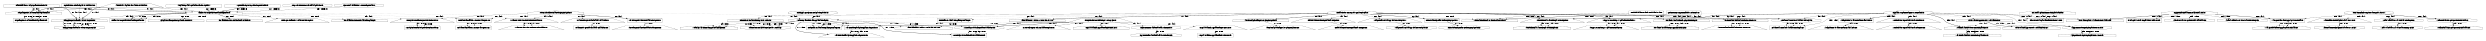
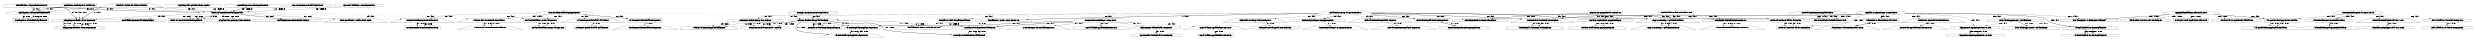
  digraph {
    engine=neato
    fixedsize=false
    fontname="DejaVu Sans Mono"
    fontsize=10
    nodesep=0.3
    rankdir=TB
    ranksep=0
    splines=true
    node [fontname="DejaVu Sans Mono" node_type=Process shape=house]
    edge [fontname="DejaVu Sans Mono" style=dotted]
    "'89b0d5e9fd21478f6716d928512d54ad_P'"
    "'8d62f36ca84d48fbaaefecd096b93881_P'"
    "'ec5927d27226c0d5b0e80f229526eaf8_P'"
    "'35566b3862db29bef177ab157386328e_P'"
    "'8d62f36ca84d48fbaaefecd096b93881_F3'" [node_type=File shape=note]
    "'ec5927d27226c0d5b0e80f229526eaf8_F3'" [node_type=File shape=note]
    "'6fc6fba1df58462582d6df4aa04acae1_S'" [node_type=Socket]
    "'52799e30554b314de0b5292397379a33_S'" [node_type=Socket]
    "'5a154684089a2587745f5b1c1ba57c63_S'" [node_type=Socket shape=trapezium]
    "'5849f95987208e2c501ffd1e5526f5e6_S'" [node_type=Socket]
    "'131d6b5d1ac893dcd6ccb0e7ea0221d0_P'" [shape=trapezium]
    "'38bfb8ad922999884482c587d91c6884_P'" [shape=note]
    "'149a2887d357d1245e1bae3c8b2109d8_P'" [shape=trapezium]
    "'35566b3862db29bef177ab157386328e_F3'" [node_type=File shape=octagon]
    "'131d6b5d1ac893dcd6ccb0e7ea0221d0_F2'" [node_type=File shape=note]
    "'38bfb8ad922999884482c587d91c6884_F2'" [node_type=File shape=note]
    "'149a2887d357d1245e1bae3c8b2109d8_F2'" [node_type=File shape=trapezium]
    "'86cb55b5124ce2f2e86f1707d309111b_P'" [shape=note]
    "'fc555bb97796f5e70b17fe054549d109_P'" [shape=trapezium]
    "'46843af8c86dcdc64015dd26882bb150_S'" [node_type=Socket]
    "'1a644d87a8888c2410b759fbf6190432_S'" [node_type=Socket shape=octagon]
    "'562c488f7b9f5150c741c2888368d8fe_S'" [node_type=Socket shape=octagon]
    "'0e6f33564f9db763f3982de0d314b635_S'" [node_type=Socket]
    "'e7c542d189ae715f9ebcb68a685d6ede_P'"
    "'87f8a25cb76ac1b9c91f90f7c3ffde03_P'" [shape=trapezium]
    "'d3730b26823bf2ada829f92b20cb6c2a_P'" [shape=note]
    "'789c2b67fe7e3e3493266df30faa296e_P'" [shape=octagon]
    "'87f8a25cb76ac1b9c91f90f7c3ffde03_F3'" [node_type=File shape=note]
    "'d3730b26823bf2ada829f92b20cb6c2a_F3'" [node_type=File shape=trapezium]
    "'789c2b67fe7e3e3493266df30faa296e_F3'" [node_type=File]
    "'c9753edd3e591f6d38669b354d5612b2_F3'" [node_type=File shape=trapezium]
    "'42145b96170dd295e3cb91add99a988c_F3'" [node_type=File shape=note]
    "'c9753edd3e591f6d38669b354d5612b2_P'" [shape=note]
    "'42145b96170dd295e3cb91add99a988c_P'" [shape=octagon]
    "'808ecdac1752f500da5ad67ab0741e0d_F3'" [node_type=File shape=octagon]
    "'3a055f3b4a4fd3f75826fa5a6125fb56_F2'" [node_type=File shape=note]
    "'f51af595c3177c20014473dc701a4e77_F3'" [node_type=File]
    "'e1b63bad58d2cd0e98ca6d74c0467638_P'" [shape=trapezium]
    "'24c17ae9ca6c37cd242af1998ca6d111_S'" [node_type=Socket shape=trapezium]
    "'c261f7bdf3502466d99a895e37133143_S'" [node_type=Socket]
    "'567312a5e587f809a89bc9f14d852ea1_P'" [shape=octagon]
    "'c261f7bdf3502466d99a895e37133143_P'" [shape=trapezium]
    "'567312a5e587f809a89bc9f14d852ea1_F3'" [node_type=File shape=octagon]
    "'c261f7bdf3502466d99a895e37133143_F3'" [node_type=File shape=note]
    "'a28e6694461d612345cd6dbcda60b087_P'" [shape=octagon]
-   "'150fbd8c01718278670d7654bbe10c39_P'" [shape=octagon]
+   "'150fbd8c01718278670d7654bbe10c39_P'" [shape=trapezium]
    "'808ecdac1752f500da5ad67ab0741e0d_P'"
    "'3a055f3b4a4fd3f75826fa5a6125fb56_P'" [shape=note]
    "'f51af595c3177c20014473dc701a4e77_P'"
    "'e3901bf1ee88b5aa816a0f5397435625_P'" [shape=trapezium]
    "'daf6ca890482bbfd6678b9428c7eb6bb_P'" [shape=trapezium]
    "'9813b2af6d0defa63d4c760a6ecd60a3_P'"
    "'cd302f5c5ceae49787a323e40fc0d0e2_S'" [node_type=Socket]
    "'a58201983e06ce9575aeb1a6336d620c_P'" [shape=note]
    "'0c50ec0525fd4f115e0e6978012e86eb_P'" [shape=trapezium]
    "'da66724c42ed836477609bee8e8589a5_P'" [shape=trapezium]
    "'43bf12cdf4c23db207f19f3b7332be6f_P'" [shape=octagon]
    "'e3901bf1ee88b5aa816a0f5397435625_F3'" [node_type=File shape=trapezium]
    "'daf6ca890482bbfd6678b9428c7eb6bb_F3'" [node_type=File shape=octagon]
    "'9813b2af6d0defa63d4c760a6ecd60a3_F3'" [node_type=File shape=trapezium]
    "'a58201983e06ce9575aeb1a6336d620c_F3'" [node_type=File shape=octagon]
    "'0c50ec0525fd4f115e0e6978012e86eb_F3'" [node_type=File]
    "'da66724c42ed836477609bee8e8589a5_F3'" [node_type=File shape=trapezium]
    "'43bf12cdf4c23db207f19f3b7332be6f_F3'" [node_type=file shape=note]
    "'565ff3b4c469e5ac0b653714cae8f11a_P'" [shape=octagon]
    "'48a0508b027e6210b92bb319450ce318_P'" [shape=trapezium]
    "'abb37cf1e0d66878acc07743949550ce_P'"
    "'49733594feca9d07aa75e2c5c6f91e32_P'"
    "'f656ce122107365da60a691ba1a47348_P'" [shape=octagon]
    "'4bf5600ee87b7fab8ce89e2e4f08f4e0_P'" [shape=note]
    "'e5341112abf16fbdf1a89e3ab35c1d7c_F3'" [node_type=file shape=note]
    "'5187f2b81690e77f490ed81ece7f09ab_F3'" [node_type=file]
    "'48a0508b027e6210b92bb319450ce318_F3'" [node_type=File shape=trapezium]
    "'abb37cf1e0d66878acc07743949550ce_F3'" [node_type=File]
    "'49733594feca9d07aa75e2c5c6f91e32_F2'" [node_type=File]
    "'f656ce122107365da60a691ba1a47348_F3'" [node_type=File]
    "'4bf5600ee87b7fab8ce89e2e4f08f4e0_F3'" [node_type=File shape=trapezium]
    "'5241a9f76a0332eeec48bea69cb19ec9_P'"
    "'366538ae91359fd3e8248f51c5cf443d_P'"
    "'0b3d578dd97d87461eaed0a978f9059f_F3'" [node_type=file shape=octagon]
    "'9d9cf4e9c570c4870b24bf17e8a1ae86_F3'" [node_type=file shape=octagon]
    "'e75f4613f443197886d9f1ead7309142_F3'" [node_type=file shape=note]
    "'7f0462c1b9c498cd666db6db184832f9_P'" [shape=note]
    "'7f0462c1b9c498cd666db6db184832f9_F3'" [node_type=File]
    "'aec78e25f539c756dac7f87a62bd4d27_P'" [shape=octagon]
    "'439b7bf809fbc44f70dc3f072a25567e_P'" [shape=octagon]
    "'75f223d5fd1a546cbb621a8e1ead01f0_P'" [shape=octagon]
    "'4988a0faa45c055f653ab49bf7ac4748_P'" [shape=trapezium]
    "'439b7bf809fbc44f70dc3f072a25567e_F3'" [node_type=File shape=octagon]
    "'75f223d5fd1a546cbb621a8e1ead01f0_F3'" [node_type=File]
    "'4988a0faa45c055f653ab49bf7ac4748_F3'" [node_type=File shape=octagon]
    "'68b5c754587236c382f3bb0748da1507_P'" [shape=note]
    "'a87f3137bacfd0058e346561e51e8a16_P'"
    "'b3c31aefe379aa900f10aa3e1c45a254_P'"
    "'a87f3137bacfd0058e346561e51e8a16_F3'" [node_type=File]
    "'b3c31aefe379aa900f10aa3e1c45a254_F3'" [node_type=File shape=trapezium]
    "'aa00029f5f981c4f23942cbddf504779_P'" [shape=note]
    "'89b0d5e9fd21478f6716d928512d54ad_P'" -> "'8d62f36ca84d48fbaaefecd096b93881_P'" [label="1: fork" style=solid]
    "'89b0d5e9fd21478f6716d928512d54ad_P'" -> "'ec5927d27226c0d5b0e80f229526eaf8_P'" [label="3: fork" style=bold]
    "'89b0d5e9fd21478f6716d928512d54ad_P'" -> "'35566b3862db29bef177ab157386328e_P'" [label="5: fork" style=bold]
    "'8d62f36ca84d48fbaaefecd096b93881_P'" -> "'8d62f36ca84d48fbaaefecd096b93881_F3'" [label="2: exec" style=solid]
    "'8d62f36ca84d48fbaaefecd096b93881_P'" -> "'8d62f36ca84d48fbaaefecd096b93881_F3'" [label="8: exec" style=solid]
    "'8d62f36ca84d48fbaaefecd096b93881_P'" -> "'8d62f36ca84d48fbaaefecd096b93881_F3'" [label="14: exec"]
    "'ec5927d27226c0d5b0e80f229526eaf8_P'" -> "'35566b3862db29bef177ab157386328e_P'" [label="19: fork" style=solid]
    "'ec5927d27226c0d5b0e80f229526eaf8_P'" -> "'ec5927d27226c0d5b0e80f229526eaf8_F3'" [label="4: exec" style=bold]
    "'ec5927d27226c0d5b0e80f229526eaf8_P'" -> "'ec5927d27226c0d5b0e80f229526eaf8_F3'" [label="10: exec" style=solid]
    "'ec5927d27226c0d5b0e80f229526eaf8_P'" -> "'ec5927d27226c0d5b0e80f229526eaf8_F3'" [label="16: exec"]
    "'ec5927d27226c0d5b0e80f229526eaf8_P'" -> "'6fc6fba1df58462582d6df4aa04acae1_S'" [label="21: send"]
    "'ec5927d27226c0d5b0e80f229526eaf8_P'" -> "'52799e30554b314de0b5292397379a33_S'" [label="22: send" style=bold]
    "'ec5927d27226c0d5b0e80f229526eaf8_P'" -> "'5a154684089a2587745f5b1c1ba57c63_S'" [label="27: send" style=solid]
    "'ec5927d27226c0d5b0e80f229526eaf8_P'" -> "'5849f95987208e2c501ffd1e5526f5e6_S'" [label="28: send"]
    "'ec5927d27226c0d5b0e80f229526eaf8_P'" -> "'131d6b5d1ac893dcd6ccb0e7ea0221d0_P'" [label="29: fork"]
    "'ec5927d27226c0d5b0e80f229526eaf8_P'" -> "'38bfb8ad922999884482c587d91c6884_P'" [label="31: fork"]
    "'ec5927d27226c0d5b0e80f229526eaf8_P'" -> "'149a2887d357d1245e1bae3c8b2109d8_P'" [label="33: fork"]
    "'35566b3862db29bef177ab157386328e_P'" -> "'35566b3862db29bef177ab157386328e_F3'" [label="6: exec"]
    "'35566b3862db29bef177ab157386328e_P'" -> "'35566b3862db29bef177ab157386328e_F3'" [label="12: exec"]
    "'35566b3862db29bef177ab157386328e_P'" -> "'35566b3862db29bef177ab157386328e_F3'" [label="18: exec" style=bold]
    "'35566b3862db29bef177ab157386328e_P'" -> "'35566b3862db29bef177ab157386328e_F3'" [label="20: exec" style=bold]
    "'131d6b5d1ac893dcd6ccb0e7ea0221d0_P'" -> "'131d6b5d1ac893dcd6ccb0e7ea0221d0_F2'" [label="30: exec" style=bold]
    "'131d6b5d1ac893dcd6ccb0e7ea0221d0_P'" -> "'131d6b5d1ac893dcd6ccb0e7ea0221d0_F2'" [label="36: exec"]
    "'38bfb8ad922999884482c587d91c6884_P'" -> "'38bfb8ad922999884482c587d91c6884_F2'" [label="32: exec"]
    "'38bfb8ad922999884482c587d91c6884_P'" -> "'38bfb8ad922999884482c587d91c6884_F2'" [label="38: exec"]
    "'149a2887d357d1245e1bae3c8b2109d8_P'" -> "'149a2887d357d1245e1bae3c8b2109d8_F2'" [label="34: exec" style=bold]
    "'149a2887d357d1245e1bae3c8b2109d8_P'" -> "'149a2887d357d1245e1bae3c8b2109d8_F2'" [label="40: exec" style=solid]
    "'86cb55b5124ce2f2e86f1707d309111b_P'" -> "'8d62f36ca84d48fbaaefecd096b93881_P'" [label="7: fork" style=bold]
    "'86cb55b5124ce2f2e86f1707d309111b_P'" -> "'ec5927d27226c0d5b0e80f229526eaf8_P'" [label="9: fork" style=solid]
    "'86cb55b5124ce2f2e86f1707d309111b_P'" -> "'35566b3862db29bef177ab157386328e_P'" [label="11: fork" style=solid]
    "'fc555bb97796f5e70b17fe054549d109_P'" -> "'8d62f36ca84d48fbaaefecd096b93881_P'" [label="13: fork" style=solid]
    "'fc555bb97796f5e70b17fe054549d109_P'" -> "'ec5927d27226c0d5b0e80f229526eaf8_P'" [label="15: fork" style=solid]
    "'fc555bb97796f5e70b17fe054549d109_P'" -> "'35566b3862db29bef177ab157386328e_P'" [label="17: fork" style=bold]
    "'46843af8c86dcdc64015dd26882bb150_S'" -> "'ec5927d27226c0d5b0e80f229526eaf8_P'" [label="23: receive" style=bold]
    "'1a644d87a8888c2410b759fbf6190432_S'" -> "'ec5927d27226c0d5b0e80f229526eaf8_P'" [label="24: receive"]
    "'562c488f7b9f5150c741c2888368d8fe_S'" -> "'ec5927d27226c0d5b0e80f229526eaf8_P'" [label="25: receive" style=solid]
    "'0e6f33564f9db763f3982de0d314b635_S'" -> "'ec5927d27226c0d5b0e80f229526eaf8_P'" [label="26: receive"]
    "'e7c542d189ae715f9ebcb68a685d6ede_P'" -> "'131d6b5d1ac893dcd6ccb0e7ea0221d0_P'" [label="35: fork" style=solid]
    "'e7c542d189ae715f9ebcb68a685d6ede_P'" -> "'38bfb8ad922999884482c587d91c6884_P'" [label="37: fork"]
    "'e7c542d189ae715f9ebcb68a685d6ede_P'" -> "'149a2887d357d1245e1bae3c8b2109d8_P'" [label="39: unlink" style=solid]
    "'e7c542d189ae715f9ebcb68a685d6ede_P'" -> "'87f8a25cb76ac1b9c91f90f7c3ffde03_P'" [label="41: fork"]
    "'e7c542d189ae715f9ebcb68a685d6ede_P'" -> "'d3730b26823bf2ada829f92b20cb6c2a_P'" [label="43: fork" style=bold]
    "'e7c542d189ae715f9ebcb68a685d6ede_P'" -> "'789c2b67fe7e3e3493266df30faa296e_P'" [label="45: fork"]
    "'87f8a25cb76ac1b9c91f90f7c3ffde03_P'" -> "'87f8a25cb76ac1b9c91f90f7c3ffde03_F3'" [label="42: exec"]
    "'d3730b26823bf2ada829f92b20cb6c2a_P'" -> "'d3730b26823bf2ada829f92b20cb6c2a_F3'" [label="44: exec" style=solid]
    "'789c2b67fe7e3e3493266df30faa296e_P'" -> "'789c2b67fe7e3e3493266df30faa296e_F3'" [label="46: exec" style=solid]
    "'789c2b67fe7e3e3493266df30faa296e_P'" -> "'789c2b67fe7e3e3493266df30faa296e_F3'" [label="64: exec"]
    "'789c2b67fe7e3e3493266df30faa296e_P'" -> "'789c2b67fe7e3e3493266df30faa296e_F3'" [label="69: exec"]
    "'789c2b67fe7e3e3493266df30faa296e_P'" -> "'c9753edd3e591f6d38669b354d5612b2_F3'" [label="47: write" style=bold]
    "'789c2b67fe7e3e3493266df30faa296e_P'" -> "'42145b96170dd295e3cb91add99a988c_F3'" [label="48: write" style=bold]
    "'789c2b67fe7e3e3493266df30faa296e_P'" -> "'c9753edd3e591f6d38669b354d5612b2_P'" [label="49: fork" style=solid]
    "'789c2b67fe7e3e3493266df30faa296e_P'" -> "'42145b96170dd295e3cb91add99a988c_P'" [label="51: fork"]
    "'789c2b67fe7e3e3493266df30faa296e_P'" -> "'808ecdac1752f500da5ad67ab0741e0d_F3'" [label="65: write" style=solid]
    "'789c2b67fe7e3e3493266df30faa296e_P'" -> "'808ecdac1752f500da5ad67ab0741e0d_F3'" [label="70: write"]
    "'789c2b67fe7e3e3493266df30faa296e_P'" -> "'3a055f3b4a4fd3f75826fa5a6125fb56_F2'" [label="66: write"]
    "'789c2b67fe7e3e3493266df30faa296e_P'" -> "'3a055f3b4a4fd3f75826fa5a6125fb56_F2'" [label="71: write"]
    "'789c2b67fe7e3e3493266df30faa296e_P'" -> "'f51af595c3177c20014473dc701a4e77_F3'" [label="67: write" style=solid]
    "'789c2b67fe7e3e3493266df30faa296e_P'" -> "'f51af595c3177c20014473dc701a4e77_F3'" [label="72: write"]
    "'c9753edd3e591f6d38669b354d5612b2_P'" -> "'c9753edd3e591f6d38669b354d5612b2_F3'" [label="50: exec" style=solid]
    "'c9753edd3e591f6d38669b354d5612b2_P'" -> "'c9753edd3e591f6d38669b354d5612b2_F3'" [label="54: exec" style=bold]
    "'42145b96170dd295e3cb91add99a988c_P'" -> "'42145b96170dd295e3cb91add99a988c_F3'" [label="52: exec" style=solid]
    "'42145b96170dd295e3cb91add99a988c_P'" -> "'42145b96170dd295e3cb91add99a988c_F3'" [label="56: exec" style=solid]
    "'e1b63bad58d2cd0e98ca6d74c0467638_P'" -> "'c9753edd3e591f6d38669b354d5612b2_P'" [label="53: fork" style=bold]
    "'e1b63bad58d2cd0e98ca6d74c0467638_P'" -> "'42145b96170dd295e3cb91add99a988c_P'" [label="55: fork" style=bold]
    "'e1b63bad58d2cd0e98ca6d74c0467638_P'" -> "'24c17ae9ca6c37cd242af1998ca6d111_S'" [label="57: send" style=solid]
    "'e1b63bad58d2cd0e98ca6d74c0467638_P'" -> "'c261f7bdf3502466d99a895e37133143_S'" [label="58: send" style=solid]
    "'e1b63bad58d2cd0e98ca6d74c0467638_P'" -> "'567312a5e587f809a89bc9f14d852ea1_P'" [label="59: fork" style=solid]
    "'e1b63bad58d2cd0e98ca6d74c0467638_P'" -> "'c261f7bdf3502466d99a895e37133143_P'" [label="61: fork"]
    "'567312a5e587f809a89bc9f14d852ea1_P'" -> "'567312a5e587f809a89bc9f14d852ea1_F3'" [label="60: exec" style=bold]
    "'c261f7bdf3502466d99a895e37133143_P'" -> "'c261f7bdf3502466d99a895e37133143_F3'" [label="62: exec"]
    "'a28e6694461d612345cd6dbcda60b087_P'" -> "'789c2b67fe7e3e3493266df30faa296e_P'" [label="63: fork"]
    "'150fbd8c01718278670d7654bbe10c39_P'" -> "'789c2b67fe7e3e3493266df30faa296e_P'" [label="68: fork"]
    "'150fbd8c01718278670d7654bbe10c39_P'" -> "'808ecdac1752f500da5ad67ab0741e0d_P'" [label="73: fork" style=solid]
    "'150fbd8c01718278670d7654bbe10c39_P'" -> "'3a055f3b4a4fd3f75826fa5a6125fb56_P'" [label="75: fork"]
    "'150fbd8c01718278670d7654bbe10c39_P'" -> "'f51af595c3177c20014473dc701a4e77_P'" [label="77: fork" style=bold]
    "'150fbd8c01718278670d7654bbe10c39_P'" -> "'e3901bf1ee88b5aa816a0f5397435625_P'" [label="79: fork" style=solid]
    "'150fbd8c01718278670d7654bbe10c39_P'" -> "'daf6ca890482bbfd6678b9428c7eb6bb_P'" [label="81: fork" style=solid]
    "'150fbd8c01718278670d7654bbe10c39_P'" -> "'9813b2af6d0defa63d4c760a6ecd60a3_P'" [label="83: fork" style=bold]
    "'150fbd8c01718278670d7654bbe10c39_P'" -> "'cd302f5c5ceae49787a323e40fc0d0e2_S'" [label="85: send"]
    "'150fbd8c01718278670d7654bbe10c39_P'" -> "'a58201983e06ce9575aeb1a6336d620c_P'" [label="86: fork" style=bold]
    "'150fbd8c01718278670d7654bbe10c39_P'" -> "'0c50ec0525fd4f115e0e6978012e86eb_P'" [label="88: fork" style=bold]
    "'150fbd8c01718278670d7654bbe10c39_P'" -> "'da66724c42ed836477609bee8e8589a5_P'" [label="90: fork" style=bold]
    "'150fbd8c01718278670d7654bbe10c39_P'" -> "'43bf12cdf4c23db207f19f3b7332be6f_P'" [label="92: fork" style=bold]
    "'808ecdac1752f500da5ad67ab0741e0d_P'" -> "'808ecdac1752f500da5ad67ab0741e0d_F3'" [label="74: exec"]
-   "'3a055f3b4a4fd3f75826fa5a6125fb56_P'" -> "'3a055f3b4a4fd3f75826fa5a6125fb56_F2'" [label="76: exec"]
+   "'3a055f3b4a4fd3f75826fa5a6125fb56_P'" -> "'3a055f3b4a4fd3f75826fa5a6125fb56_F2'" [label="76: receive"]
    "'f51af595c3177c20014473dc701a4e77_P'" -> "'f51af595c3177c20014473dc701a4e77_F3'" [label="78: exec"]
    "'e3901bf1ee88b5aa816a0f5397435625_P'" -> "'e3901bf1ee88b5aa816a0f5397435625_F3'" [label="80: exec" style=solid]
    "'daf6ca890482bbfd6678b9428c7eb6bb_P'" -> "'daf6ca890482bbfd6678b9428c7eb6bb_F3'" [label="82: exec" style=solid]
    "'9813b2af6d0defa63d4c760a6ecd60a3_P'" -> "'9813b2af6d0defa63d4c760a6ecd60a3_F3'" [label="84: exec" style=solid]
    "'a58201983e06ce9575aeb1a6336d620c_P'" -> "'a58201983e06ce9575aeb1a6336d620c_F3'" [label="87: exec" style=bold]
    "'0c50ec0525fd4f115e0e6978012e86eb_P'" -> "'0c50ec0525fd4f115e0e6978012e86eb_F3'" [label="89: exec" style=solid]
    "'0c50ec0525fd4f115e0e6978012e86eb_P'" -> "'0c50ec0525fd4f115e0e6978012e86eb_F3'" [label="95: exec" style=bold]
    "'da66724c42ed836477609bee8e8589a5_P'" -> "'da66724c42ed836477609bee8e8589a5_F3'" [label="91: exec"]
    "'da66724c42ed836477609bee8e8589a5_P'" -> "'da66724c42ed836477609bee8e8589a5_F3'" [label="97: exec" style=bold]
    "'43bf12cdf4c23db207f19f3b7332be6f_P'" -> "'43bf12cdf4c23db207f19f3b7332be6f_F3'" [label="93: exec" style=solid]
    "'43bf12cdf4c23db207f19f3b7332be6f_P'" -> "'43bf12cdf4c23db207f19f3b7332be6f_F3'" [label="99: exec"]
    "'565ff3b4c469e5ac0b653714cae8f11a_P'" -> "'0c50ec0525fd4f115e0e6978012e86eb_P'" [label="94: fork" style=bold]
    "'565ff3b4c469e5ac0b653714cae8f11a_P'" -> "'da66724c42ed836477609bee8e8589a5_P'" [label="96: fork"]
    "'565ff3b4c469e5ac0b653714cae8f11a_P'" -> "'43bf12cdf4c23db207f19f3b7332be6f_P'" [label="98: fork" style=solid]
    "'565ff3b4c469e5ac0b653714cae8f11a_P'" -> "'43bf12cdf4c23db207f19f3b7332be6f_F3'" [label="100: read" style=solid]
    "'565ff3b4c469e5ac0b653714cae8f11a_P'" -> "'48a0508b027e6210b92bb319450ce318_P'" [label="101: fork"]
    "'565ff3b4c469e5ac0b653714cae8f11a_P'" -> "'abb37cf1e0d66878acc07743949550ce_P'" [label="103: fork"]
    "'565ff3b4c469e5ac0b653714cae8f11a_P'" -> "'49733594feca9d07aa75e2c5c6f91e32_P'" [label="105: fork" style=bold]
    "'565ff3b4c469e5ac0b653714cae8f11a_P'" -> "'f656ce122107365da60a691ba1a47348_P'" [label="107: fork" style=solid]
    "'565ff3b4c469e5ac0b653714cae8f11a_P'" -> "'4bf5600ee87b7fab8ce89e2e4f08f4e0_P'" [label="109: fork" style=bold]
    "'565ff3b4c469e5ac0b653714cae8f11a_P'" -> "'e5341112abf16fbdf1a89e3ab35c1d7c_F3'" [label="115: unlink" style=solid]
    "'565ff3b4c469e5ac0b653714cae8f11a_P'" -> "'5187f2b81690e77f490ed81ece7f09ab_F3'" [label="117: unlink" style=solid]
    "'48a0508b027e6210b92bb319450ce318_P'" -> "'48a0508b027e6210b92bb319450ce318_F3'" [label="102: exec" style=bold]
    "'abb37cf1e0d66878acc07743949550ce_P'" -> "'49733594feca9d07aa75e2c5c6f91e32_P'" [label="111: fork"]
    "'abb37cf1e0d66878acc07743949550ce_P'" -> "'f656ce122107365da60a691ba1a47348_P'" [label="113: fork" style=solid]
    "'abb37cf1e0d66878acc07743949550ce_P'" -> "'abb37cf1e0d66878acc07743949550ce_F3'" [label="104: exec" style=bold]
    "'49733594feca9d07aa75e2c5c6f91e32_P'" -> "'49733594feca9d07aa75e2c5c6f91e32_F2'" [label="106: exec" style=bold]
    "'49733594feca9d07aa75e2c5c6f91e32_P'" -> "'49733594feca9d07aa75e2c5c6f91e32_F2'" [label="112: exec" style=bold]
    "'f656ce122107365da60a691ba1a47348_P'" -> "'f656ce122107365da60a691ba1a47348_F3'" [label="108: exec" style=bold]
    "'f656ce122107365da60a691ba1a47348_P'" -> "'f656ce122107365da60a691ba1a47348_F3'" [label="114: exec"]
    "'4bf5600ee87b7fab8ce89e2e4f08f4e0_P'" -> "'4bf5600ee87b7fab8ce89e2e4f08f4e0_F3'" [label="110: exec" style=bold]
    "'5241a9f76a0332eeec48bea69cb19ec9_P'" -> "'e5341112abf16fbdf1a89e3ab35c1d7c_F3'" [label="116: unlink"]
    "'366538ae91359fd3e8248f51c5cf443d_P'" -> "'5187f2b81690e77f490ed81ece7f09ab_F3'" [label="118: unlink" style=bold]
    "'366538ae91359fd3e8248f51c5cf443d_P'" -> "'0b3d578dd97d87461eaed0a978f9059f_F3'" [label="119: write"]
    "'366538ae91359fd3e8248f51c5cf443d_P'" -> "'9d9cf4e9c570c4870b24bf17e8a1ae86_F3'" [label="120: write" style=solid]
    "'366538ae91359fd3e8248f51c5cf443d_P'" -> "'e75f4613f443197886d9f1ead7309142_F3'" [label="121: write" style=solid]
    "'366538ae91359fd3e8248f51c5cf443d_P'" -> "'7f0462c1b9c498cd666db6db184832f9_P'" [label="122: fork" style=bold]
    "'7f0462c1b9c498cd666db6db184832f9_P'" -> "'7f0462c1b9c498cd666db6db184832f9_F3'" [label="123: exec"]
    "'7f0462c1b9c498cd666db6db184832f9_P'" -> "'7f0462c1b9c498cd666db6db184832f9_F3'" [label="125: exec" style=bold]
    "'aec78e25f539c756dac7f87a62bd4d27_P'" -> "'7f0462c1b9c498cd666db6db184832f9_P'" [label="124: fork" style=solid]
    "'aec78e25f539c756dac7f87a62bd4d27_P'" -> "'439b7bf809fbc44f70dc3f072a25567e_P'" [label="126: fork"]
    "'aec78e25f539c756dac7f87a62bd4d27_P'" -> "'75f223d5fd1a546cbb621a8e1ead01f0_P'" [label="128: fork" style=bold]
    "'aec78e25f539c756dac7f87a62bd4d27_P'" -> "'4988a0faa45c055f653ab49bf7ac4748_P'" [label="130: fork"]
    "'439b7bf809fbc44f70dc3f072a25567e_P'" -> "'439b7bf809fbc44f70dc3f072a25567e_F3'" [label="127: exec" style=bold]
    "'75f223d5fd1a546cbb621a8e1ead01f0_P'" -> "'75f223d5fd1a546cbb621a8e1ead01f0_F3'" [label="129: exec" style=bold]
    "'4988a0faa45c055f653ab49bf7ac4748_P'" -> "'4988a0faa45c055f653ab49bf7ac4748_F3'" [label="131: exec" style=bold]
    "'68b5c754587236c382f3bb0748da1507_P'" -> "'cd302f5c5ceae49787a323e40fc0d0e2_S'" [label="132: send" style=bold]
    "'68b5c754587236c382f3bb0748da1507_P'" -> "'a87f3137bacfd0058e346561e51e8a16_P'" [label="134: fork"]
    "'68b5c754587236c382f3bb0748da1507_P'" -> "'b3c31aefe379aa900f10aa3e1c45a254_P'" [label="136: fork"]
    "'a87f3137bacfd0058e346561e51e8a16_P'" -> "'a87f3137bacfd0058e346561e51e8a16_F3'" [label="135: exec"]
    "'a87f3137bacfd0058e346561e51e8a16_P'" -> "'a87f3137bacfd0058e346561e51e8a16_F3'" [label="139: exec" style=solid]
    "'b3c31aefe379aa900f10aa3e1c45a254_P'" -> "'b3c31aefe379aa900f10aa3e1c45a254_F3'" [label="137: exec"]
    "'b3c31aefe379aa900f10aa3e1c45a254_P'" -> "'b3c31aefe379aa900f10aa3e1c45a254_F3'" [label="141: exec" style=solid]
-   "'aa00029f5f981c4f23942cbddf504779_P'" -> "'cd302f5c5ceae49787a323e40fc0d0e2_S'" [label="133: send" style=solid]
    "'aa00029f5f981c4f23942cbddf504779_P'" -> "'a87f3137bacfd0058e346561e51e8a16_P'" [label="138: fork" style=solid]
    "'aa00029f5f981c4f23942cbddf504779_P'" -> "'b3c31aefe379aa900f10aa3e1c45a254_P'" [label="140: fork" style=solid]
  }
